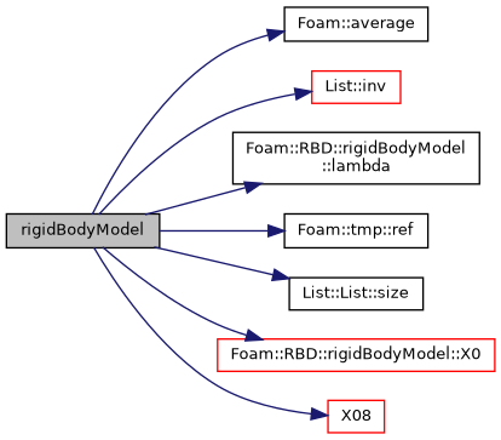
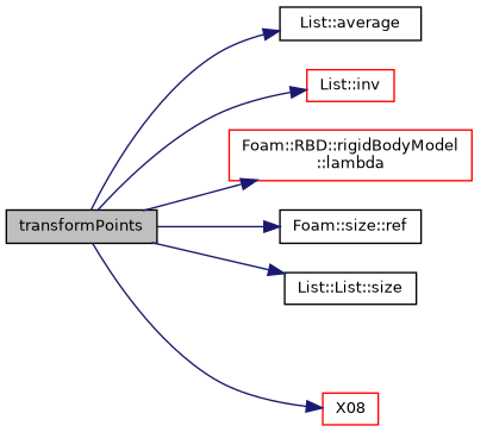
  digraph {
    rankdir=LR
    node [color=black fontname=Helvetica fontsize=10 shape=record]
    edge [color=midnightblue fontname=Helvetica fontsize=10 labelfontname=Helvetica labelfontsize=10 style=solid]
-   n1 [fillcolor=grey75 fontcolor=black height=0.2 label=rigidBodyModel style=filled width=0.4]
-   n2 [height=0.2 label="Foam::average" width=0.4]
+   n1 [fillcolor=grey75 fontcolor=black height=0.2 label=transformPoints style=filled width=0.4]
+   n2 [height=0.2 label="List::average" width=0.4]
    n3 [color=red height=0.2 label="List::inv" width=0.4]
-   n4 [height=0.2 label="Foam::RBD::rigidBodyModel\l::lambda" width=0.4]
-   n5 [height=0.2 label="Foam::tmp::ref" width=0.4]
+   n4 [color=red height=0.2 label="Foam::RBD::rigidBodyModel\l::lambda" width=0.4]
+   n5 [height=0.2 label="Foam::size::ref" width=0.4]
    n6 [height=0.2 label="List::List::size" width=0.4]
-   n7 [color=red height=0.2 label="Foam::RBD::rigidBodyModel::X0" width=0.4]
    n8 [color=red height=0.2 label=X08 width=0.4]
    n1 -> n2
    n1 -> n3
    n1 -> n4
    n1 -> n5
    n1 -> n6
-   n1 -> n7
    n1 -> n8
  }
